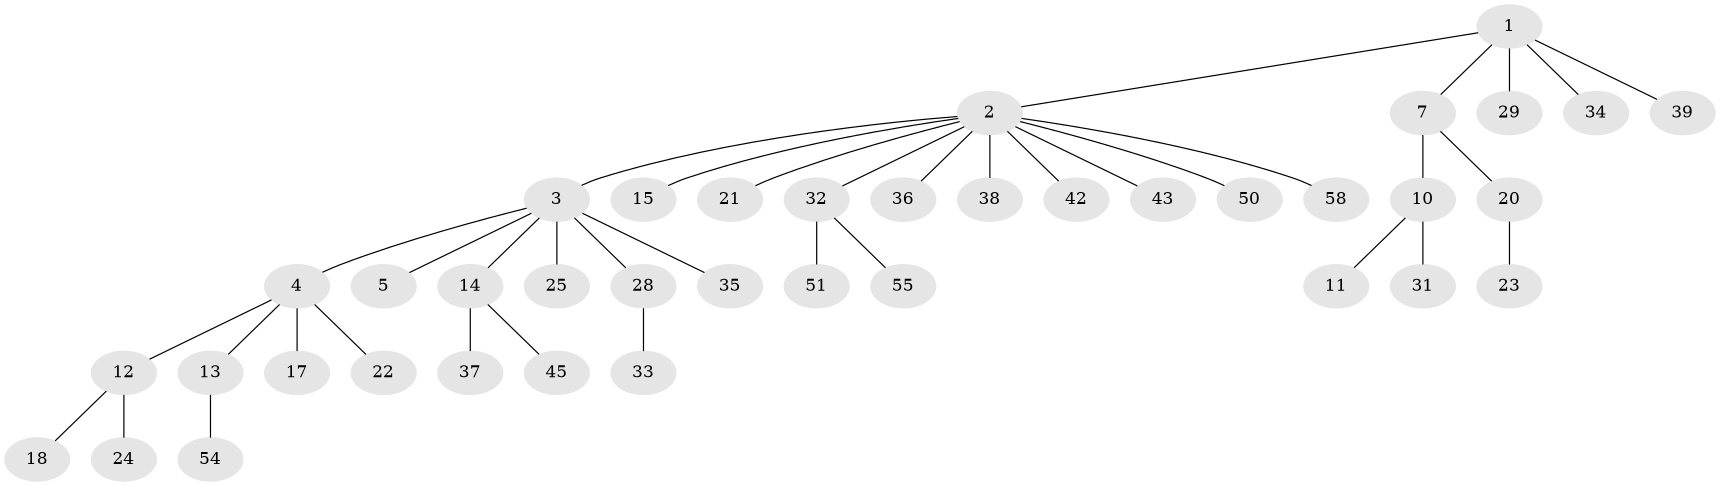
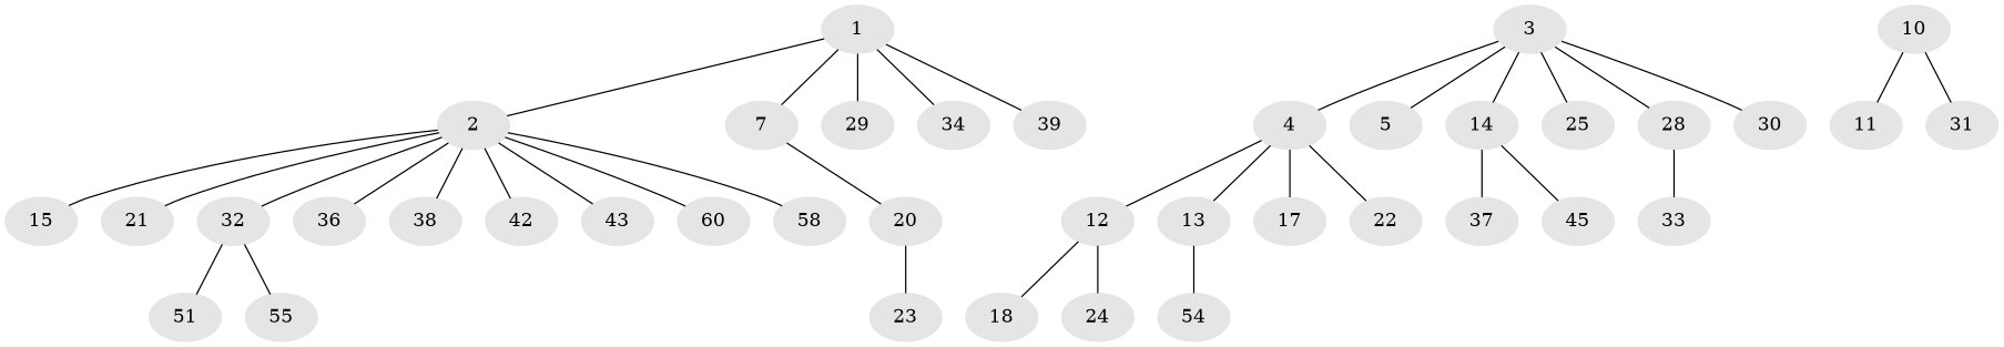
  graph {
    node [color=gray90 style=filled]
    1 [super="+9"]
    2 [super="+6"]
    7 [super="+35"]
    29
    34
    39
    3 [super="+19"]
    15
    21 [super="+44"]
    32 [super="+41"]
    36
    38
    42 [super="+52"]
    43
-   50
+   50 [label=60]
    58
    10 [super="+26"]
    20 [super="+46"]
    4 [super="+8"]
    5
    14 [super="+27"]
    25
    28 [super="+48"]
-   30 [label=35]
+   30
    51 [super="+57"]
    55
    12 [super="+40"]
    13 [super="+16"]
    17
    22 [super="+49"]
    37
    45 [super="+53"]
    33
    18
    24
    54
    11
    31
    23
    1 -- 2
    1 -- 7
    1 -- 29
    1 -- 34
    1 -- 39
-   2 -- 3
    2 -- 15
    2 -- 21
    2 -- 32
    2 -- 36
    2 -- 38
    2 -- 42
    2 -- 43
    2 -- 50
    2 -- 58
-   7 -- 10
    7 -- 20
    3 -- 4
    3 -- 5
    3 -- 14
    3 -- 25
    3 -- 28
    3 -- 30
    32 -- 51
    32 -- 55
    10 -- 11
    10 -- 31
    20 -- 23
    4 -- 12
    4 -- 13
    4 -- 17
    4 -- 22
    14 -- 37
    14 -- 45
    28 -- 33
    12 -- 18
    12 -- 24
    13 -- 54
  }
